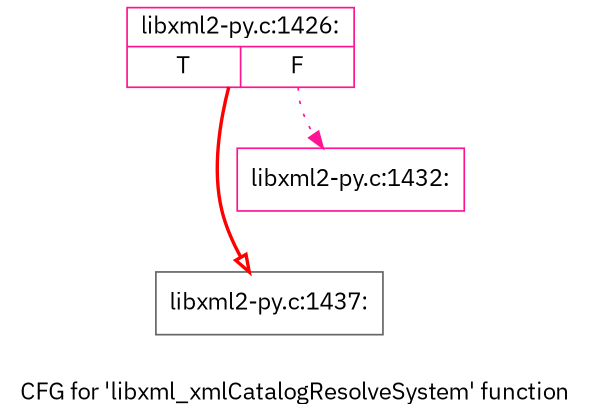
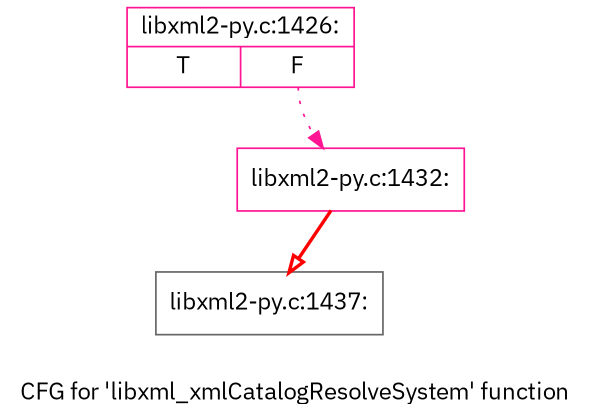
  digraph {
    fontname="IBM Plex Sans"
    label="CFG for 'libxml_xmlCatalogResolveSystem' function"
    node [color=deeppink fontname="IBM Plex Sans" shape=record]
    edge [fontname="IBM Plex Sans"]
    n1 [label="{libxml2-py.c:1426:|{<s0>T|<s1>F}}"]
    n2 [label="{libxml2-py.c:1432:}"]
    n3 [color=gray40 label="{libxml2-py.c:1437:}"]
    n1 -> n2 [arrowhead=normal color=deeppink style=dotted tailport=s1]
-   n1 -> n3 [arrowhead=onormal color=red style=bold]
+   n2 -> n3 [arrowhead=onormal color=red style=bold]
  }
